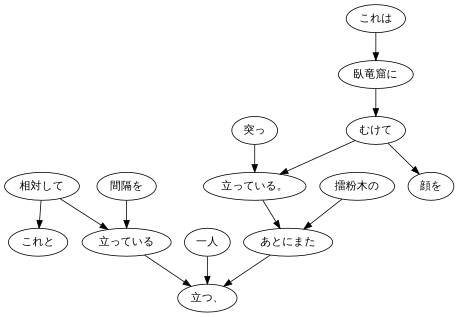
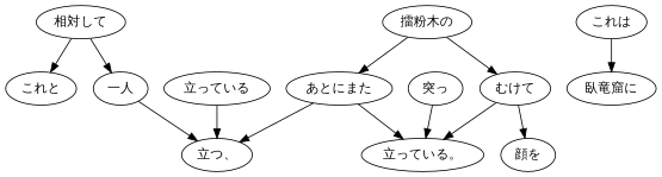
  digraph {
    fontname="Noto Serif"
    node [fontname="Noto Serif"]
    edge [fontname="Noto Serif"]
    n1 [label="これと"]
    n2 [label="相対して"]
    n3 [label="立っている"]
    n4 [label="立つ、"]
-   n5 [label="間隔を"]
    n6 [label="一人"]
    n7 [label="あとにまた"]
    n8 [label="立っている。"]
    n9 [label="擂粉木の"]
    n10 [label="これは"]
    n11 [label="臥竜窟に"]
    n12 [label="むけて"]
    n13 [label="顔を"]
    n14 [label="突っ"]
    n2 -> n1
-   n2 -> n3
+   n2 -> n6
    n3 -> n4
-   n5 -> n3
    n6 -> n4
    n7 -> n4
-   n8 -> n7
+   n7 -> n8
    n9 -> n7
    n10 -> n11
-   n11 -> n12
+   n9 -> n12
    n12 -> n8
    n12 -> n13
    n14 -> n8
  }
